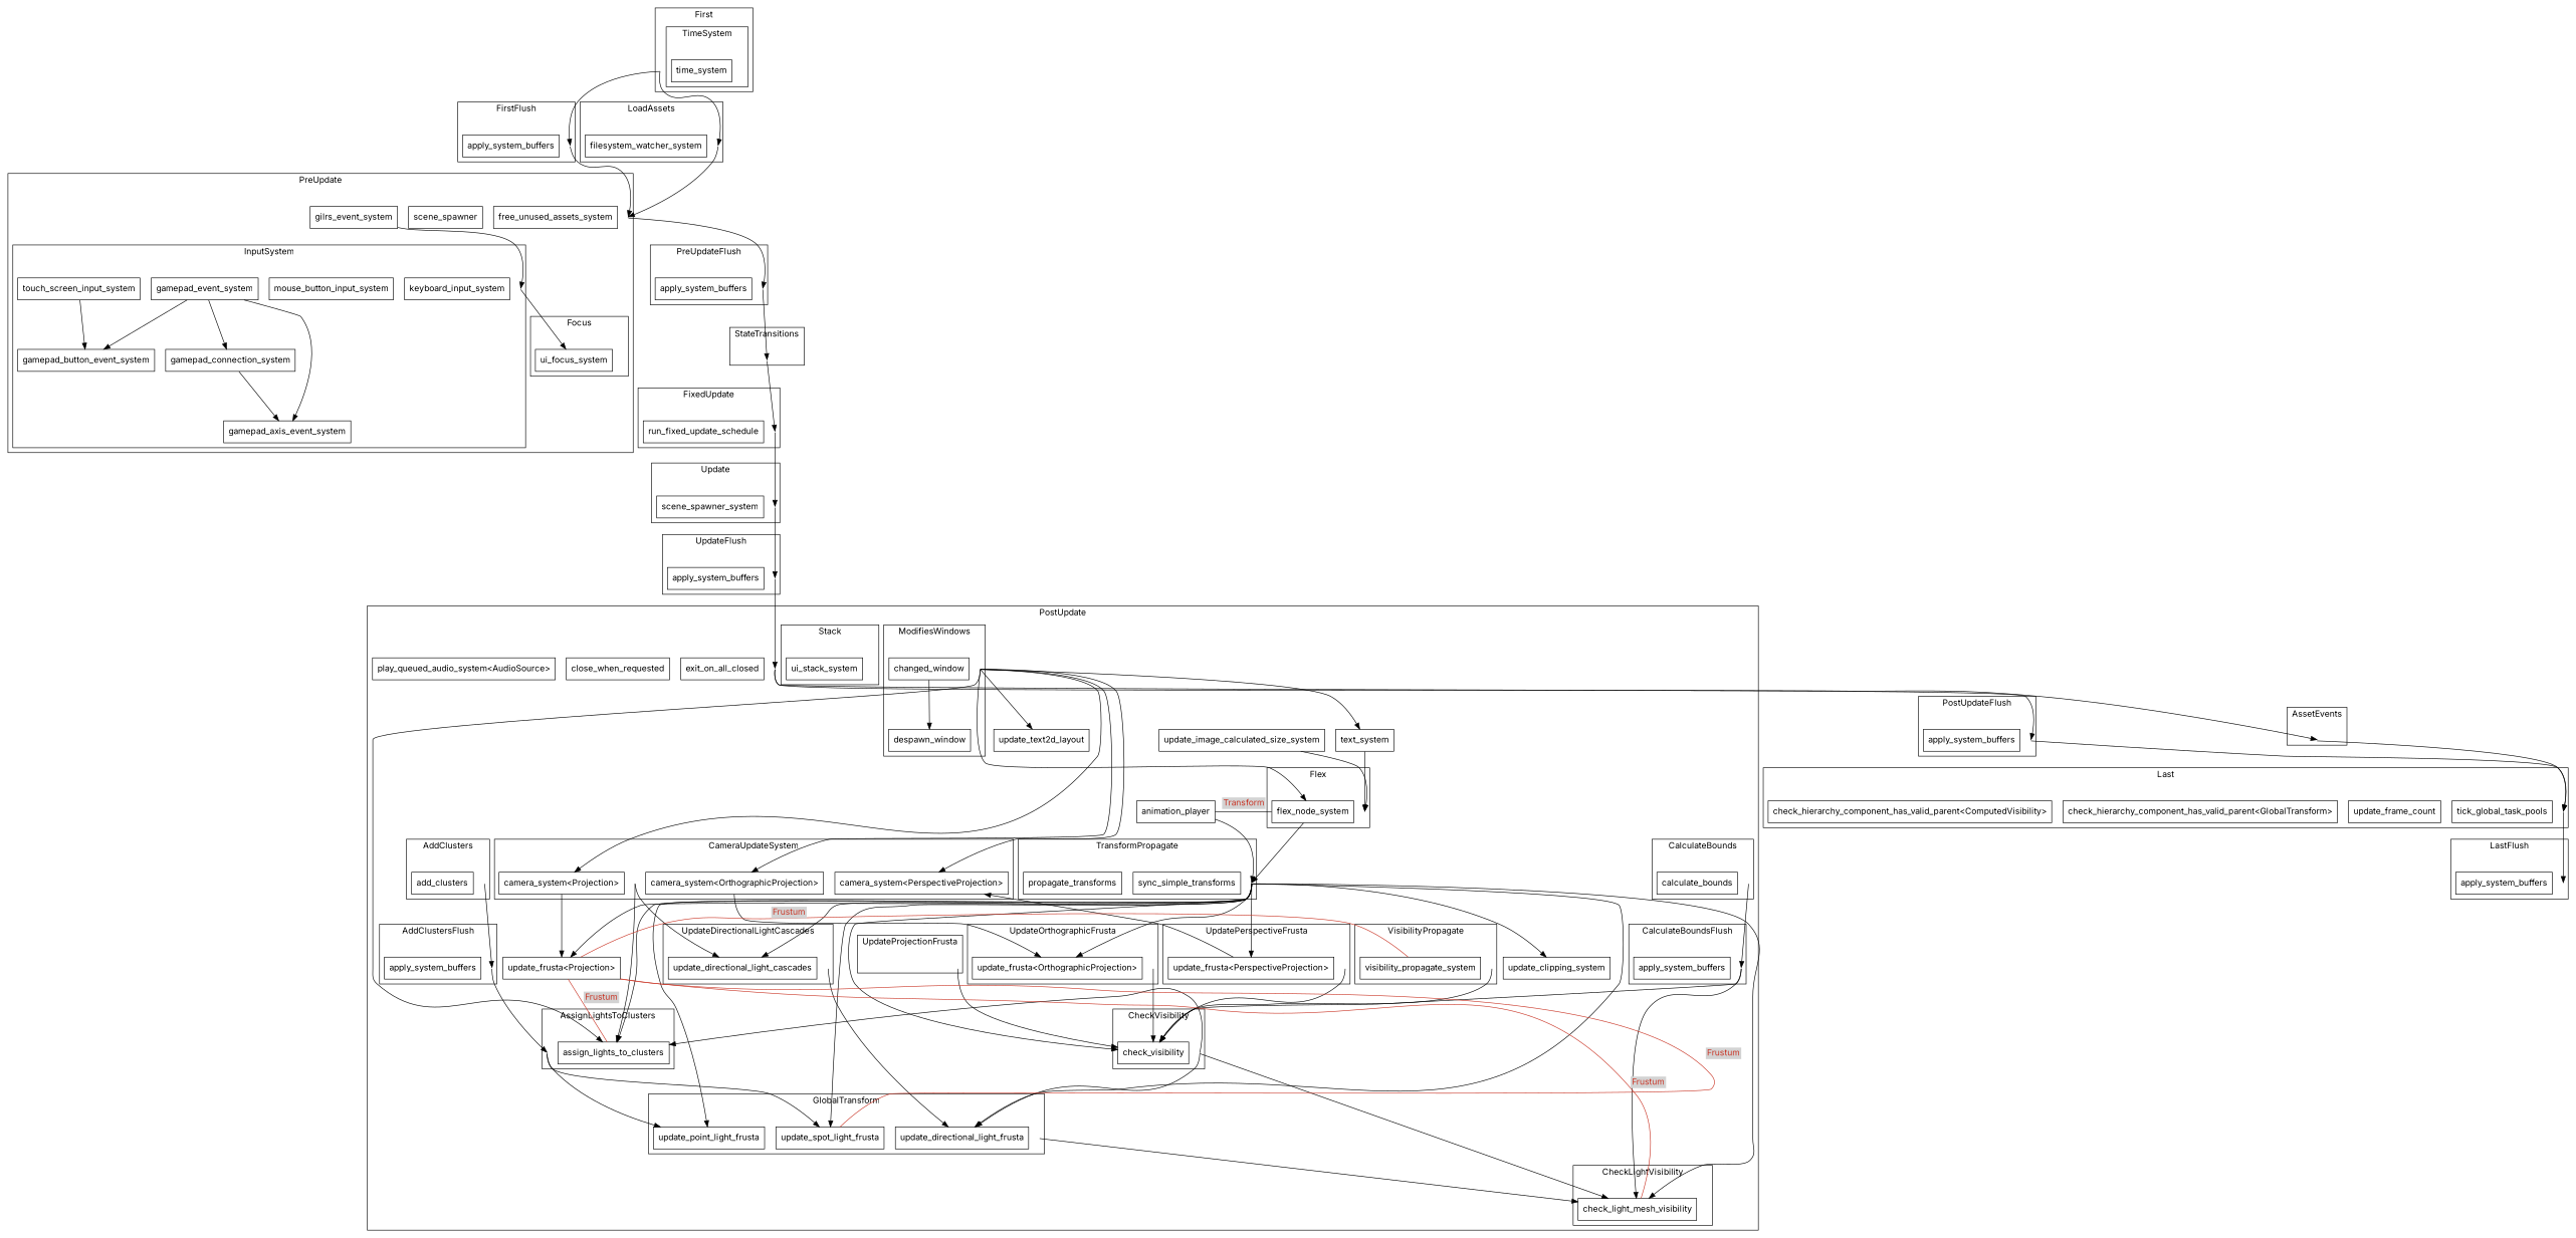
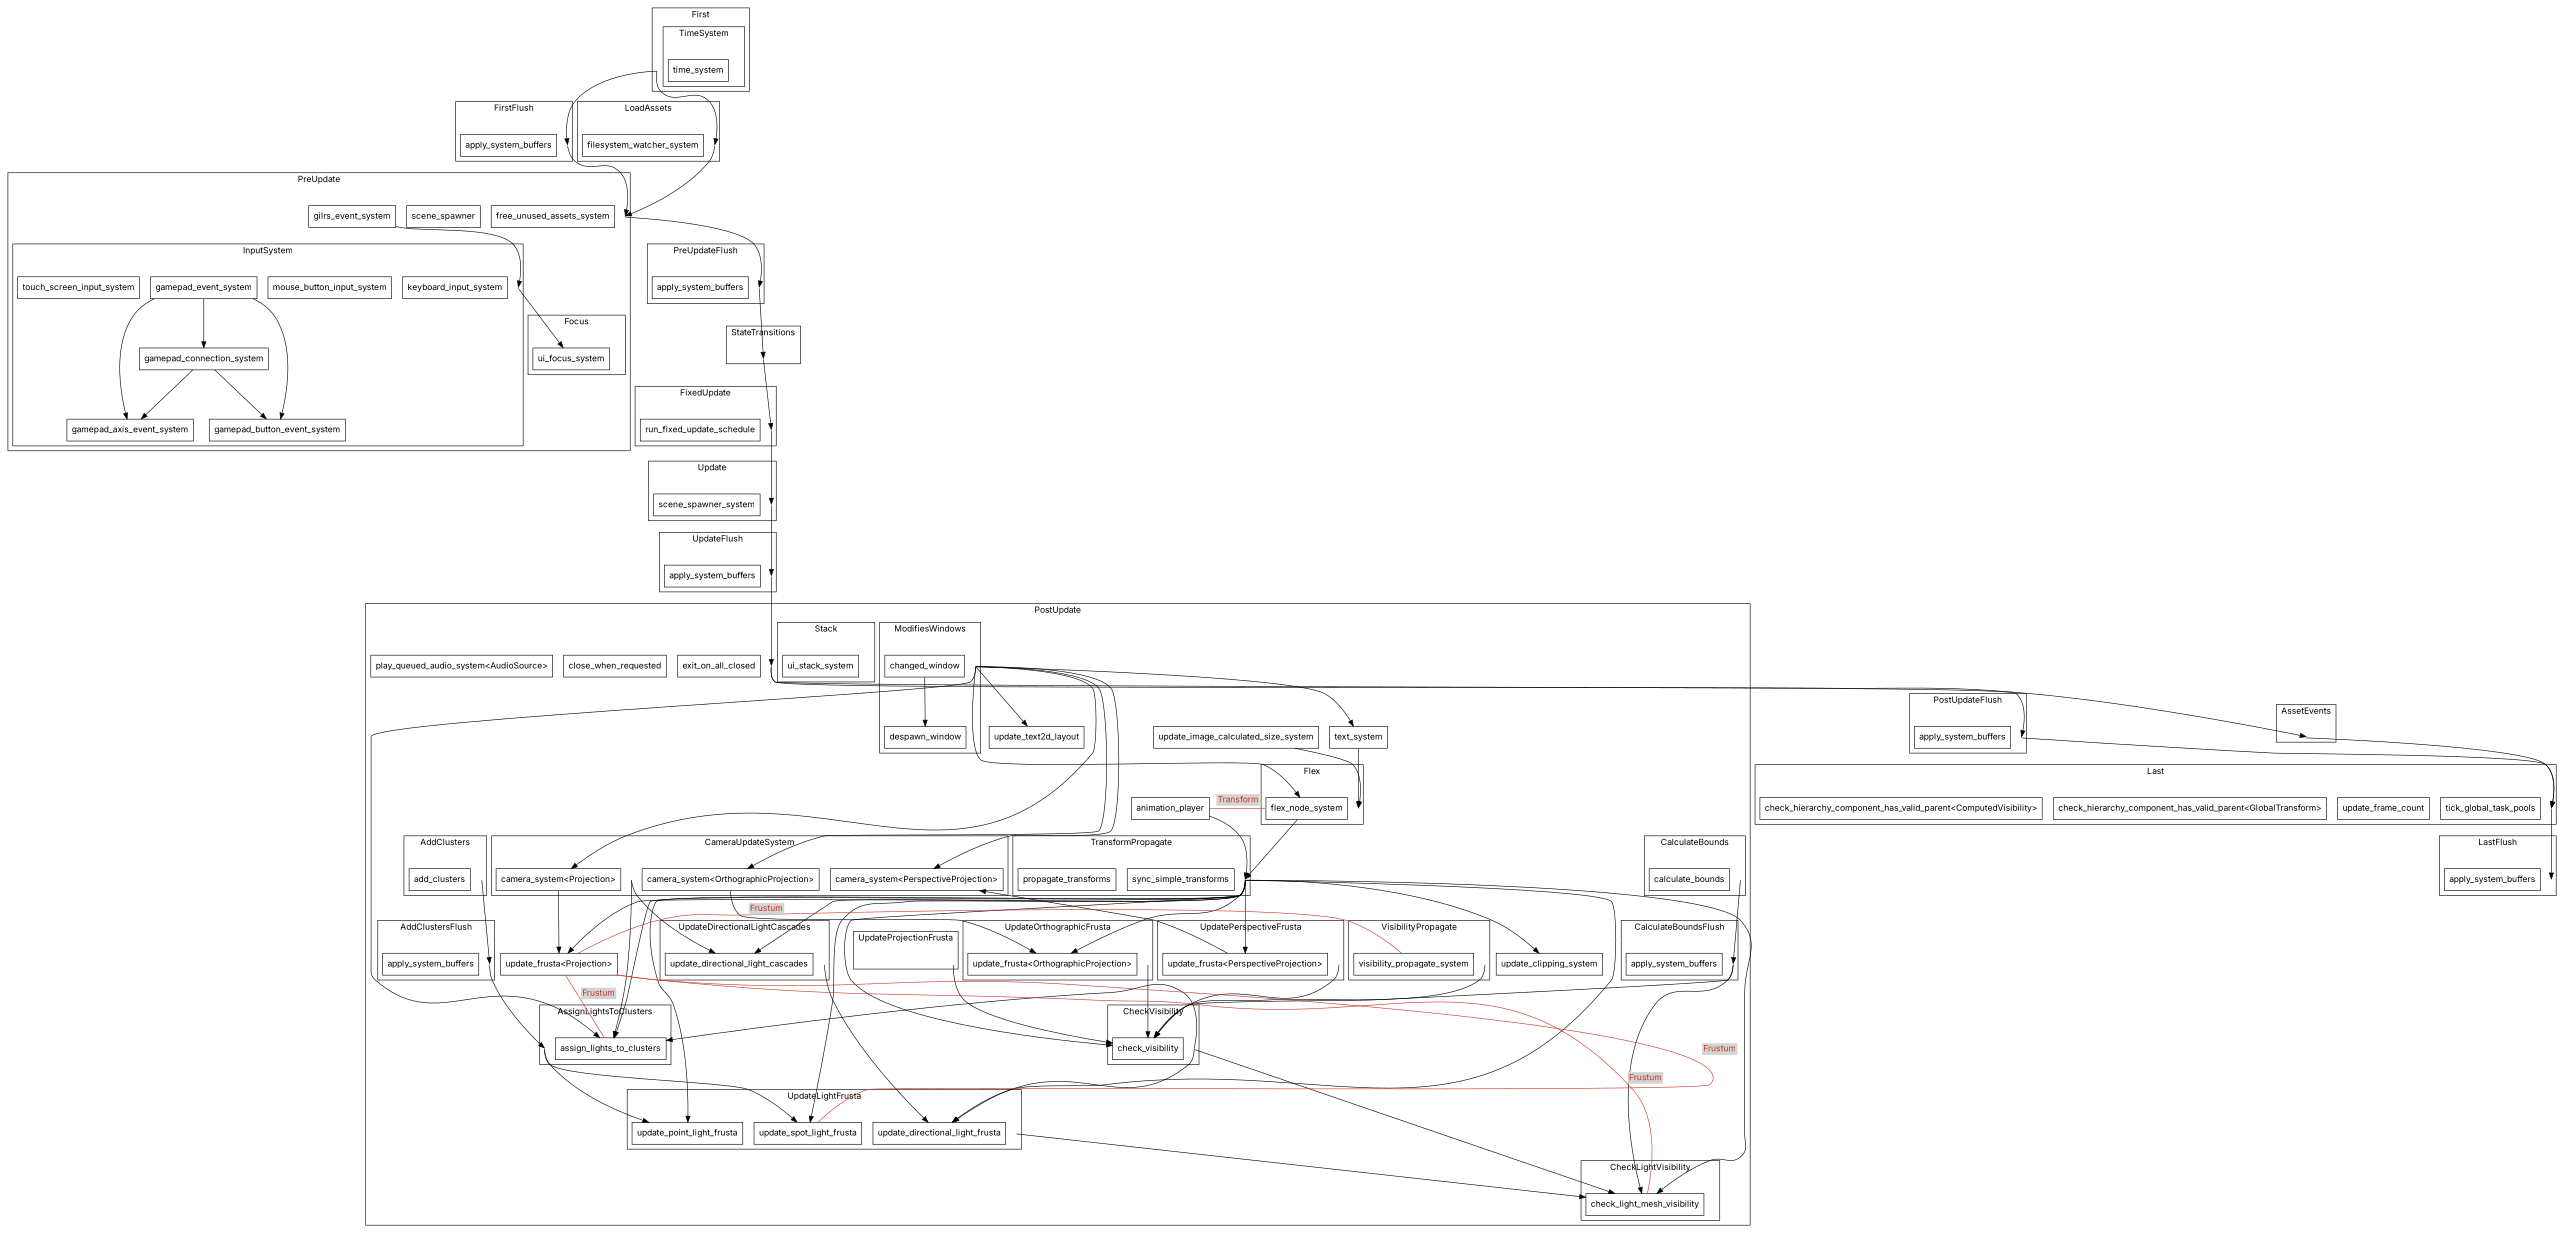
  digraph {
    bgcolor=white
    compound=true
    fontname=Inter
    rankdir=TB
    splines=spline
    node [color=black fillcolor=white fontname=Inter shape=box style=filled]
    edge [color=black fontname=Inter]
    "set_marker_node_Set(0)" [height=0 shape=point style=invis]
    n2 [label=scene_spawner_system]
    "set_marker_node_Set(2)" [height=0 shape=point style=invis]
    n4 [label=apply_system_buffers]
    "set_marker_node_Set(3)" [height=0 shape=point style=invis]
    n6 [label=apply_system_buffers]
    "set_marker_node_Set(4)" [height=0 shape=point style=invis]
    n8 [label=apply_system_buffers]
    "set_marker_node_Set(5)" [height=0 shape=point style=invis]
    n10 [label=apply_system_buffers]
    "set_marker_node_Set(6)" [height=0 shape=point style=invis]
    n12 [label=apply_system_buffers]
    "set_marker_node_Set(16)" [height=0 shape=point style=invis]
    n14 [label=time_system]
    "set_marker_node_Set(7)" [height=0 shape=point style=invis]
    "set_marker_node_Set(24)" [height=0 shape=point style=invis]
    n17 [label=keyboard_input_system]
    n18 [label=mouse_button_input_system]
    n19 [label=gamepad_event_system]
    n20 [label=gamepad_connection_system]
    n21 [label=gamepad_button_event_system]
    n22 [label=gamepad_axis_event_system]
    n23 [label=touch_screen_input_system]
    "set_marker_node_Set(116)" [height=0 shape=point style=invis]
    n25 [label=ui_focus_system]
    "set_marker_node_Set(8)" [height=0 shape=point style=invis]
    n27 [label=free_unused_assets_system]
    n28 [label=scene_spawner]
    n29 [label=gilrs_event_system]
    "set_marker_node_Set(9)" [height=0 shape=point style=invis]
    "set_marker_node_Set(10)" [height=0 shape=point style=invis]
    n32 [label=run_fixed_update_schedule]
    "set_marker_node_Set(20)" [height=0 shape=point style=invis]
    n34 [label=sync_simple_transforms]
    n35 [label=propagate_transforms]
    "set_marker_node_Set(70)" [height=0 shape=point style=invis]
    n37 [label=changed_window]
    n38 [label=despawn_window]
    "set_marker_node_Set(77)" [height=0 shape=point style=invis]
    n40 [label="camera_system<Projection>"]
    n41 [label="camera_system<OrthographicProjection>"]
    n42 [label="camera_system<PerspectiveProjection>"]
    "set_marker_node_Set(81)" [height=0 shape=point style=invis]
    n44 [label=calculate_bounds]
    "set_marker_node_Set(82)" [height=0 shape=point style=invis]
    n46 [label=apply_system_buffers]
    "set_marker_node_Set(83)" [height=0 shape=point style=invis]
    n48 [label="update_frusta<OrthographicProjection>"]
    "set_marker_node_Set(84)" [height=0 shape=point style=invis]
    n50 [label="update_frusta<PerspectiveProjection>"]
    "set_marker_node_Set(85)" [height=0 shape=point style=invis]
    "set_marker_node_Set(86)" [height=0 shape=point style=invis]
    n53 [label=check_visibility]
    "set_marker_node_Set(87)" [height=0 shape=point style=invis]
    n55 [label=visibility_propagate_system]
    "set_marker_node_Set(117)" [height=0 shape=point style=invis]
    n57 [label=flex_node_system]
    "set_marker_node_Set(118)" [height=0 shape=point style=invis]
    n59 [label=ui_stack_system]
    "set_marker_node_Set(128)" [height=0 shape=point style=invis]
    n61 [label=add_clusters]
    "set_marker_node_Set(129)" [height=0 shape=point style=invis]
    n63 [label=apply_system_buffers]
    "set_marker_node_Set(130)" [height=0 shape=point style=invis]
    n65 [label=assign_lights_to_clusters]
    "set_marker_node_Set(131)" [height=0 shape=point style=invis]
    n67 [label=check_light_mesh_visibility]
    "set_marker_node_Set(132)" [height=0 shape=point style=invis]
    n69 [label=update_directional_light_cascades]
    "set_marker_node_Set(133)" [height=0 shape=point style=invis]
    n71 [label=update_directional_light_frusta]
    n72 [label=update_point_light_frusta]
    n73 [label=update_spot_light_frusta]
    "set_marker_node_Set(11)" [height=0 shape=point style=invis]
    n75 [label=exit_on_all_closed]
    n76 [label=close_when_requested]
    n77 [label="update_frusta<Projection>"]
    n78 [label=update_text2d_layout]
    n79 [label=text_system]
    n80 [label=update_image_calculated_size_system]
    n81 [label=update_clipping_system]
    n82 [label="play_queued_audio_system<AudioSource>"]
    n83 [label=animation_player]
    "set_marker_node_Set(12)" [height=0 shape=point style=invis]
    n85 [label=tick_global_task_pools]
    n86 [label=update_frame_count]
    n87 [label="check_hierarchy_component_has_valid_parent<GlobalTransform>"]
    n88 [label="check_hierarchy_component_has_valid_parent<ComputedVisibility>"]
    "set_marker_node_Set(58)" [height=0 shape=point style=invis]
    n90 [label=filesystem_watcher_system]
    "set_marker_node_Set(59)" [height=0 shape=point style=invis]
    subgraph cluster_1 {
      label=Update
      "set_marker_node_Set(0)"
      n2
    }
    subgraph cluster_2 {
      label=FirstFlush
      "set_marker_node_Set(2)"
      n4
    }
    subgraph cluster_3 {
      label=PreUpdateFlush
      "set_marker_node_Set(3)"
      n6
    }
    subgraph cluster_4 {
      label=UpdateFlush
      "set_marker_node_Set(4)"
      n8
    }
    subgraph cluster_5 {
      label=PostUpdateFlush
      "set_marker_node_Set(5)"
      n10
    }
    subgraph cluster_6 {
      label=LastFlush
      "set_marker_node_Set(6)"
      n12
    }
    subgraph cluster_7 {
      label=First
      "set_marker_node_Set(7)"
      subgraph cluster_8 {
        label=TimeSystem
        "set_marker_node_Set(16)"
        n14
      }
    }
    subgraph cluster_9 {
      label=PreUpdate
      "set_marker_node_Set(8)"
      n27
      n28
      n29
      subgraph cluster_10 {
        label=InputSystem
        "set_marker_node_Set(24)"
        n17
        n18
        n19
        n20
        n21
        n22
        n23
      }
      subgraph cluster_11 {
        label=Focus
        "set_marker_node_Set(116)"
        n25
      }
    }
    subgraph cluster_12 {
      label=StateTransitions
      "set_marker_node_Set(9)"
    }
    subgraph cluster_13 {
      label=FixedUpdate
      "set_marker_node_Set(10)"
      n32
    }
    subgraph cluster_14 {
      label=PostUpdate
      "set_marker_node_Set(11)"
      n75
      n76
      n77
      n78
      n79
      n80
      n81
      n82
      n83
      subgraph cluster_15 {
        label=TransformPropagate
        "set_marker_node_Set(20)"
        n34
        n35
      }
      subgraph cluster_16 {
        label=ModifiesWindows
        "set_marker_node_Set(70)"
        n37
        n38
      }
      subgraph cluster_17 {
        label=CameraUpdateSystem
        "set_marker_node_Set(77)"
        n40
        n41
        n42
      }
      subgraph cluster_18 {
        label=CalculateBounds
        "set_marker_node_Set(81)"
        n44
      }
      subgraph cluster_19 {
        label=CalculateBoundsFlush
        "set_marker_node_Set(82)"
        n46
      }
      subgraph cluster_20 {
        label=UpdateOrthographicFrusta
        "set_marker_node_Set(83)"
        n48
      }
      subgraph cluster_21 {
        label=UpdatePerspectiveFrusta
        "set_marker_node_Set(84)"
        n50
      }
      subgraph cluster_22 {
        label=UpdateProjectionFrusta
        "set_marker_node_Set(85)"
      }
      subgraph cluster_23 {
        label=CheckVisibility
        "set_marker_node_Set(86)"
        n53
      }
      subgraph cluster_24 {
        label=VisibilityPropagate
        "set_marker_node_Set(87)"
        n55
      }
      subgraph cluster_25 {
        label=Flex
        "set_marker_node_Set(117)"
        n57
      }
      subgraph cluster_26 {
        label=Stack
        "set_marker_node_Set(118)"
        n59
      }
      subgraph cluster_27 {
        label=AddClusters
        "set_marker_node_Set(128)"
        n61
      }
      subgraph cluster_28 {
        label=AddClustersFlush
        "set_marker_node_Set(129)"
        n63
      }
      subgraph cluster_29 {
        label=AssignLightsToClusters
        "set_marker_node_Set(130)"
        n65
      }
      subgraph cluster_30 {
        label=CheckLightVisibility
        "set_marker_node_Set(131)"
        n67
      }
      subgraph cluster_31 {
        label=UpdateDirectionalLightCascades
        "set_marker_node_Set(132)"
        n69
      }
      subgraph cluster_32 {
-       label=GlobalTransform
+       label=UpdateLightFrusta
        "set_marker_node_Set(133)"
        n71
        n72
        n73
      }
    }
    subgraph cluster_33 {
      label=Last
      "set_marker_node_Set(12)"
      n85
      n86
      n87
      n88
    }
    subgraph cluster_34 {
      label=LoadAssets
      "set_marker_node_Set(58)"
      n90
    }
    subgraph cluster_35 {
      label=AssetEvents
      "set_marker_node_Set(59)"
    }
    "set_marker_node_Set(0)" -> "set_marker_node_Set(4)"
    "set_marker_node_Set(2)" -> "set_marker_node_Set(8)"
    "set_marker_node_Set(3)" -> "set_marker_node_Set(9)"
    "set_marker_node_Set(4)" -> "set_marker_node_Set(11)"
    "set_marker_node_Set(5)" -> "set_marker_node_Set(12)"
    "set_marker_node_Set(7)" -> "set_marker_node_Set(2)"
    "set_marker_node_Set(7)" -> "set_marker_node_Set(58)"
    "set_marker_node_Set(24)" -> n25
    n19 -> n20
    n19 -> n21
    n19 -> n22
-   n23 -> n21
+   n20 -> n21
    n20 -> n22
    "set_marker_node_Set(8)" -> "set_marker_node_Set(3)"
    n29 -> "set_marker_node_Set(24)"
    "set_marker_node_Set(9)" -> "set_marker_node_Set(10)"
    "set_marker_node_Set(10)" -> "set_marker_node_Set(0)"
    "set_marker_node_Set(20)" -> n48
    "set_marker_node_Set(20)" -> n50
    "set_marker_node_Set(20)" -> n53
    "set_marker_node_Set(20)" -> n65
    "set_marker_node_Set(20)" -> n67
    "set_marker_node_Set(20)" -> n69
    "set_marker_node_Set(20)" -> n71
    "set_marker_node_Set(20)" -> n72
    "set_marker_node_Set(20)" -> n73
    "set_marker_node_Set(20)" -> n77
    "set_marker_node_Set(20)" -> n81
    "set_marker_node_Set(70)" -> n40
    "set_marker_node_Set(70)" -> n41
    "set_marker_node_Set(70)" -> n42
    "set_marker_node_Set(70)" -> n57
    "set_marker_node_Set(70)" -> n65
    "set_marker_node_Set(70)" -> n78
    "set_marker_node_Set(70)" -> n79
    n37 -> n38
    "set_marker_node_Set(77)" -> n65
    "set_marker_node_Set(77)" -> n69
    n40 -> n77
    n41 -> n48
    "set_marker_node_Set(81)" -> "set_marker_node_Set(82)"
    "set_marker_node_Set(82)" -> n53
    "set_marker_node_Set(82)" -> n67
    "set_marker_node_Set(83)" -> n53
    "set_marker_node_Set(84)" -> n53
    n50 -> n42
    "set_marker_node_Set(85)" -> n53
    "set_marker_node_Set(86)" -> n65
    "set_marker_node_Set(86)" -> n67
    "set_marker_node_Set(86)" -> n71
    "set_marker_node_Set(87)" -> n53
    n57 -> "set_marker_node_Set(20)"
-   n57 -> n83 [constraint=false dir=none fontcolor="#c93526" label=<<table border="0" cellborder="0"><tr><td bgcolor="#d3d3d3">Transform</td></tr></table>>]
+   n57 -> n83 [color="#c93526" constraint=false dir=none fontcolor="#c93526" label=<<table border="0" cellborder="0"><tr><td bgcolor="#d3d3d3">Transform</td></tr></table>>]
    "set_marker_node_Set(128)" -> "set_marker_node_Set(129)"
    "set_marker_node_Set(129)" -> "set_marker_node_Set(130)"
    "set_marker_node_Set(130)" -> n72
    "set_marker_node_Set(130)" -> n73
    "set_marker_node_Set(132)" -> n71
    "set_marker_node_Set(133)" -> n67
    "set_marker_node_Set(11)" -> "set_marker_node_Set(5)"
    "set_marker_node_Set(11)" -> "set_marker_node_Set(59)"
    n77 -> n55 [color="#c93526" constraint=false dir=none fontcolor="#c93526" label=<<table border="0" cellborder="0"><tr><td bgcolor="#d3d3d3">Frustum</td></tr></table>>]
    n77 -> n65 [color="#c93526" constraint=false dir=none fontcolor="#c93526" label=<<table border="0" cellborder="0"><tr><td bgcolor="#d3d3d3">Frustum</td></tr></table>>]
    n77 -> n67 [color="#c93526" constraint=false dir=none fontcolor="#c93526" label=<<table border="0" cellborder="0"><tr><td bgcolor="#d3d3d3">Frustum</td></tr></table>>]
    n77 -> n73 [color="#c93526" constraint=false dir=none fontcolor="#c93526" label=<<table border="0" cellborder="0"><tr><td bgcolor="#d3d3d3">Frustum</td></tr></table>>]
    n79 -> "set_marker_node_Set(117)"
    n80 -> "set_marker_node_Set(117)"
    n83 -> "set_marker_node_Set(20)"
    "set_marker_node_Set(12)" -> "set_marker_node_Set(6)"
    "set_marker_node_Set(58)" -> "set_marker_node_Set(8)"
    "set_marker_node_Set(59)" -> "set_marker_node_Set(12)"
  }
